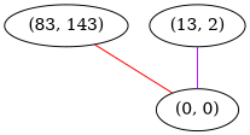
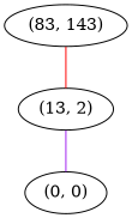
  graph {
    "(83, 143)"
    "(13, 2)"
    "(0, 0)"
-   "(83, 143)" -- "(0, 0)" [color=red weight=1]
+   "(83, 143)" -- "(13, 2)" [color=red weight=1]
    "(13, 2)" -- "(0, 0)" [color=purple weight=4]
  }
